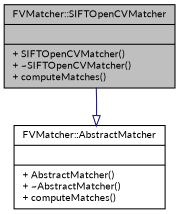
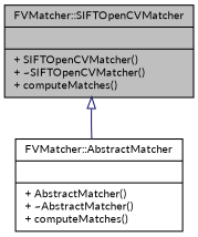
  digraph {
    fontname=Lato
    node [color=black fontname=Lato fontsize=10 shape=record style=filled]
    n1 [fillcolor=grey75 fontcolor=black height=0.2 label="{FVMatcher::SIFTOpenCVMatcher\n||+ SIFTOpenCVMatcher()\l+ ~SIFTOpenCVMatcher()\l+ computeMatches()\l}" width=0.4]
    n2 [fillcolor=white height=0.2 label="{FVMatcher::AbstractMatcher\n||+ AbstractMatcher()\l+ ~AbstractMatcher()\l+ computeMatches()\l}" width=0.4]
-   n2 -> n1 [arrowtail=onormal color=midnightblue dir=back fontname=Lato fontsize=10 labelfontname=Helvetica labelfontsize=10 style=solid]
+   n1 -> n2 [arrowtail=onormal color=midnightblue dir=back fontname=Lato fontsize=10 labelfontname=Helvetica labelfontsize=10 style=solid]
  }
